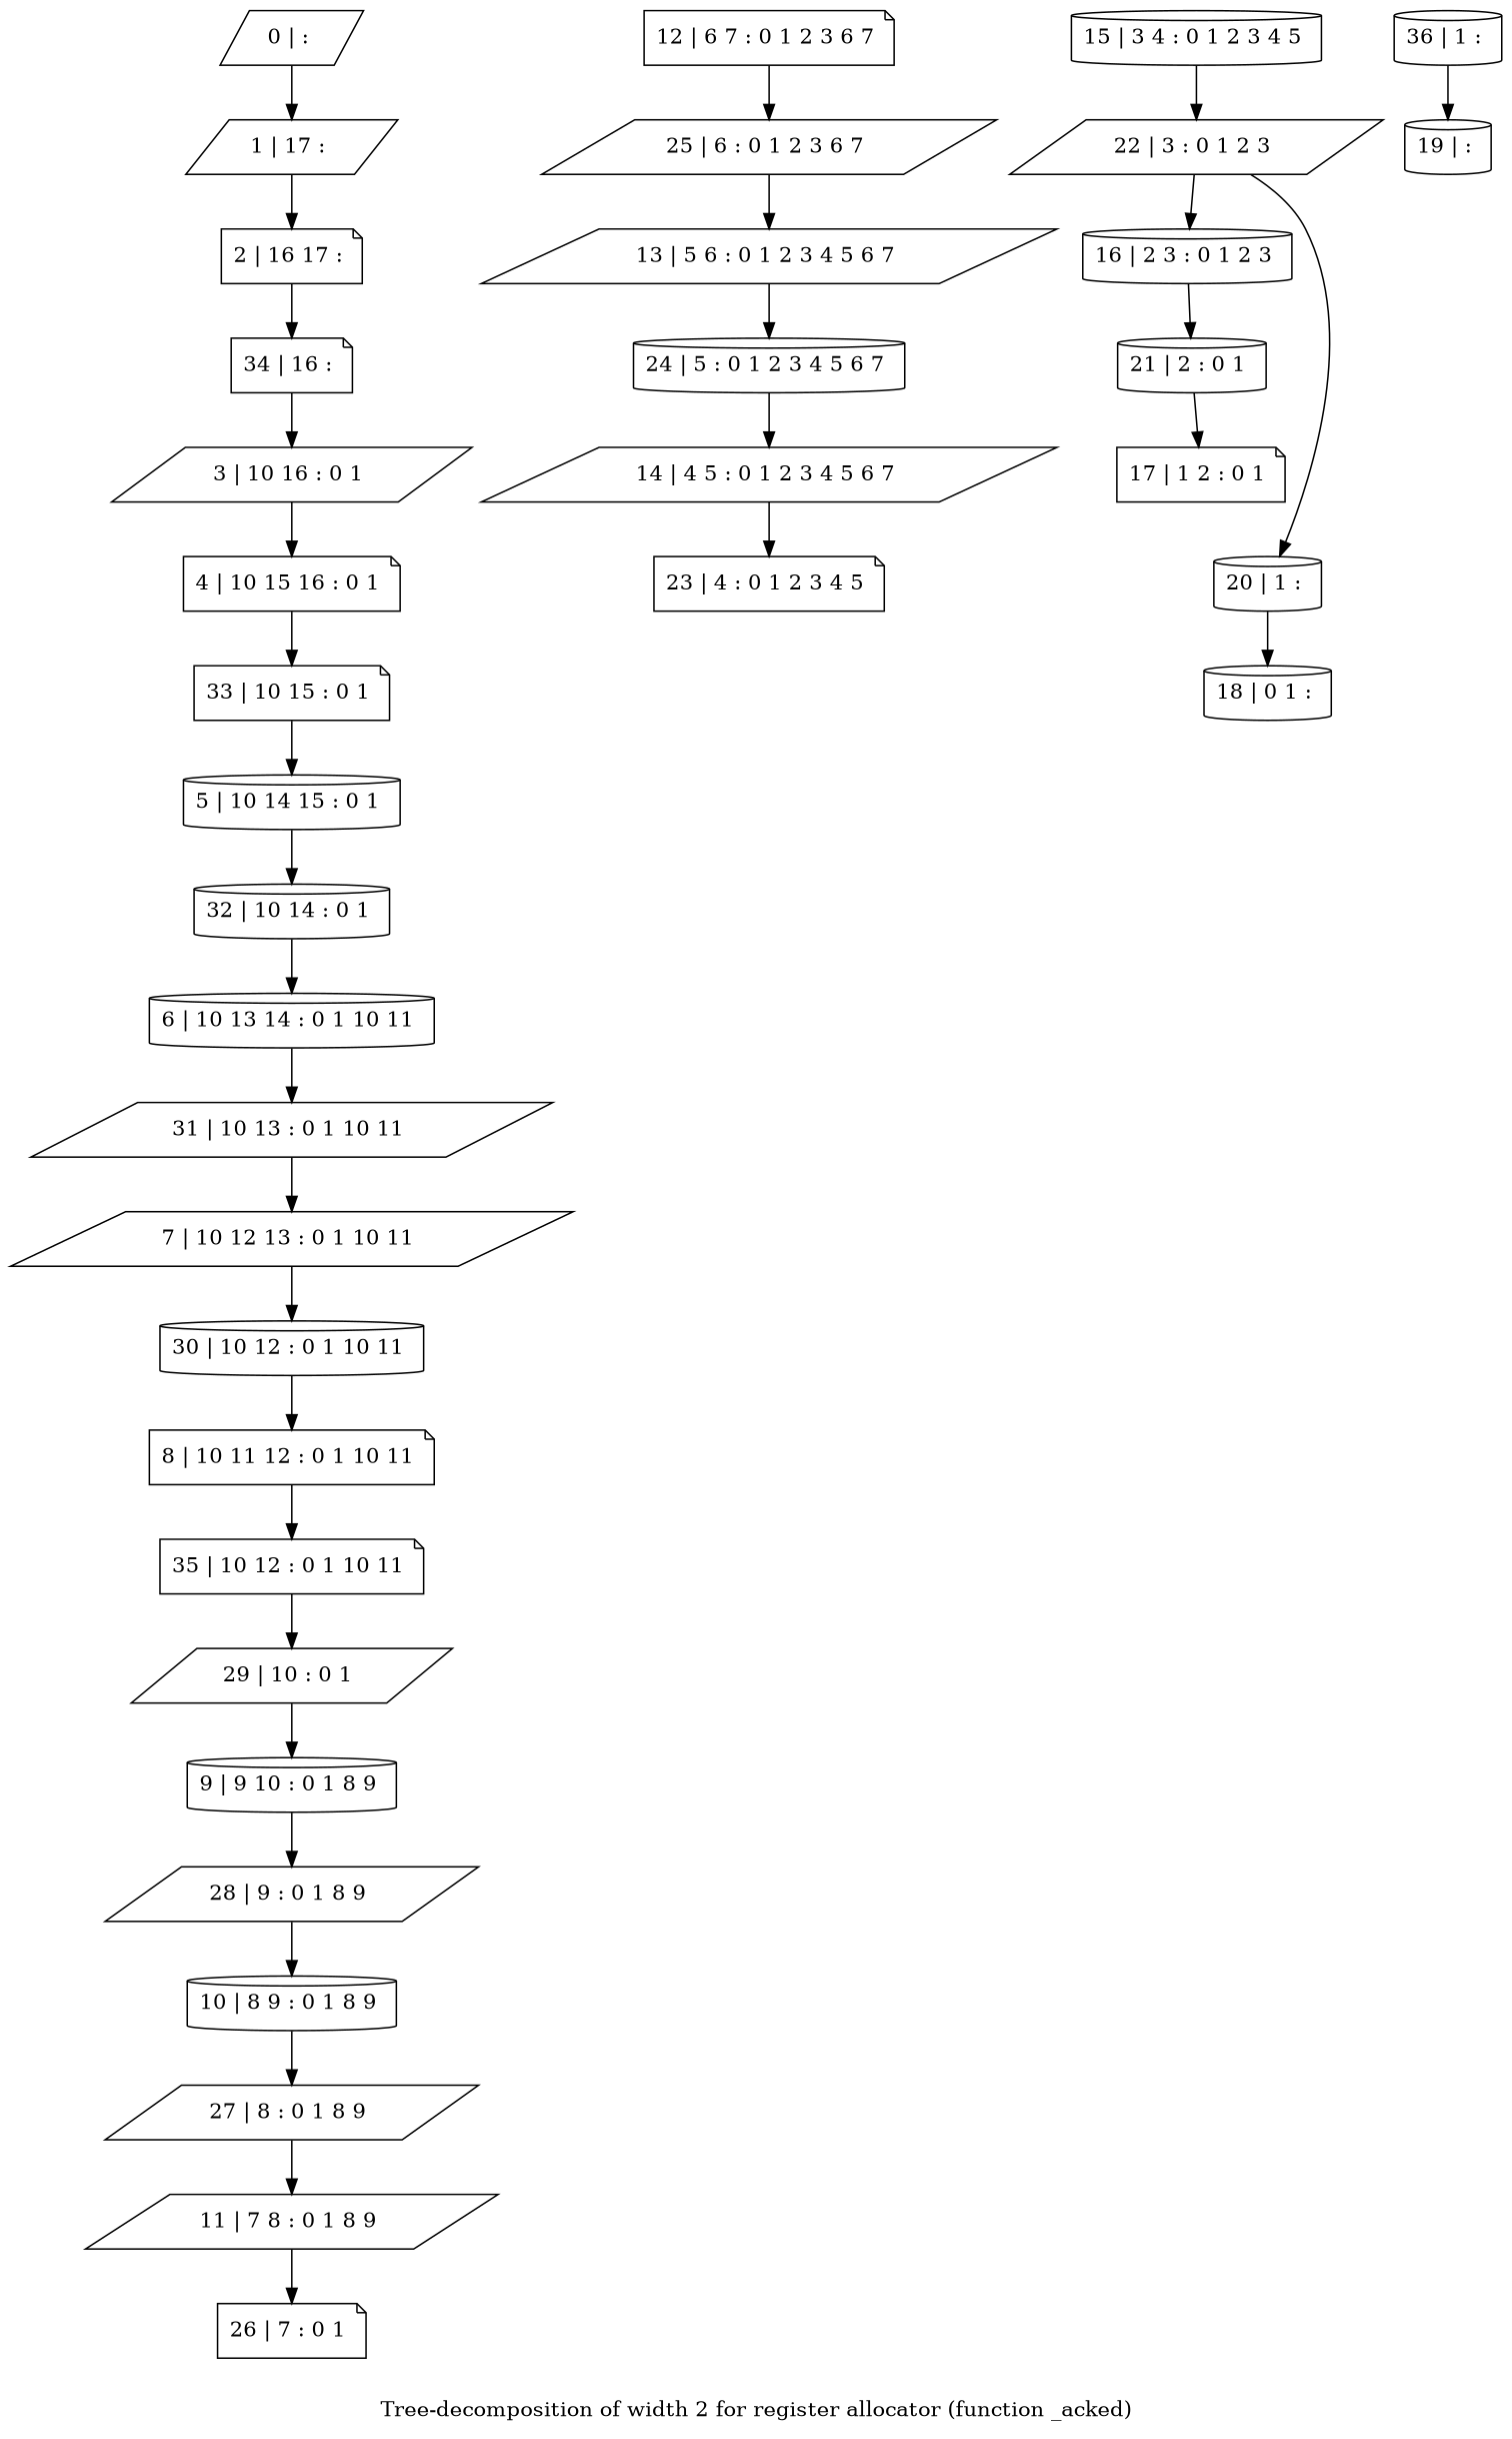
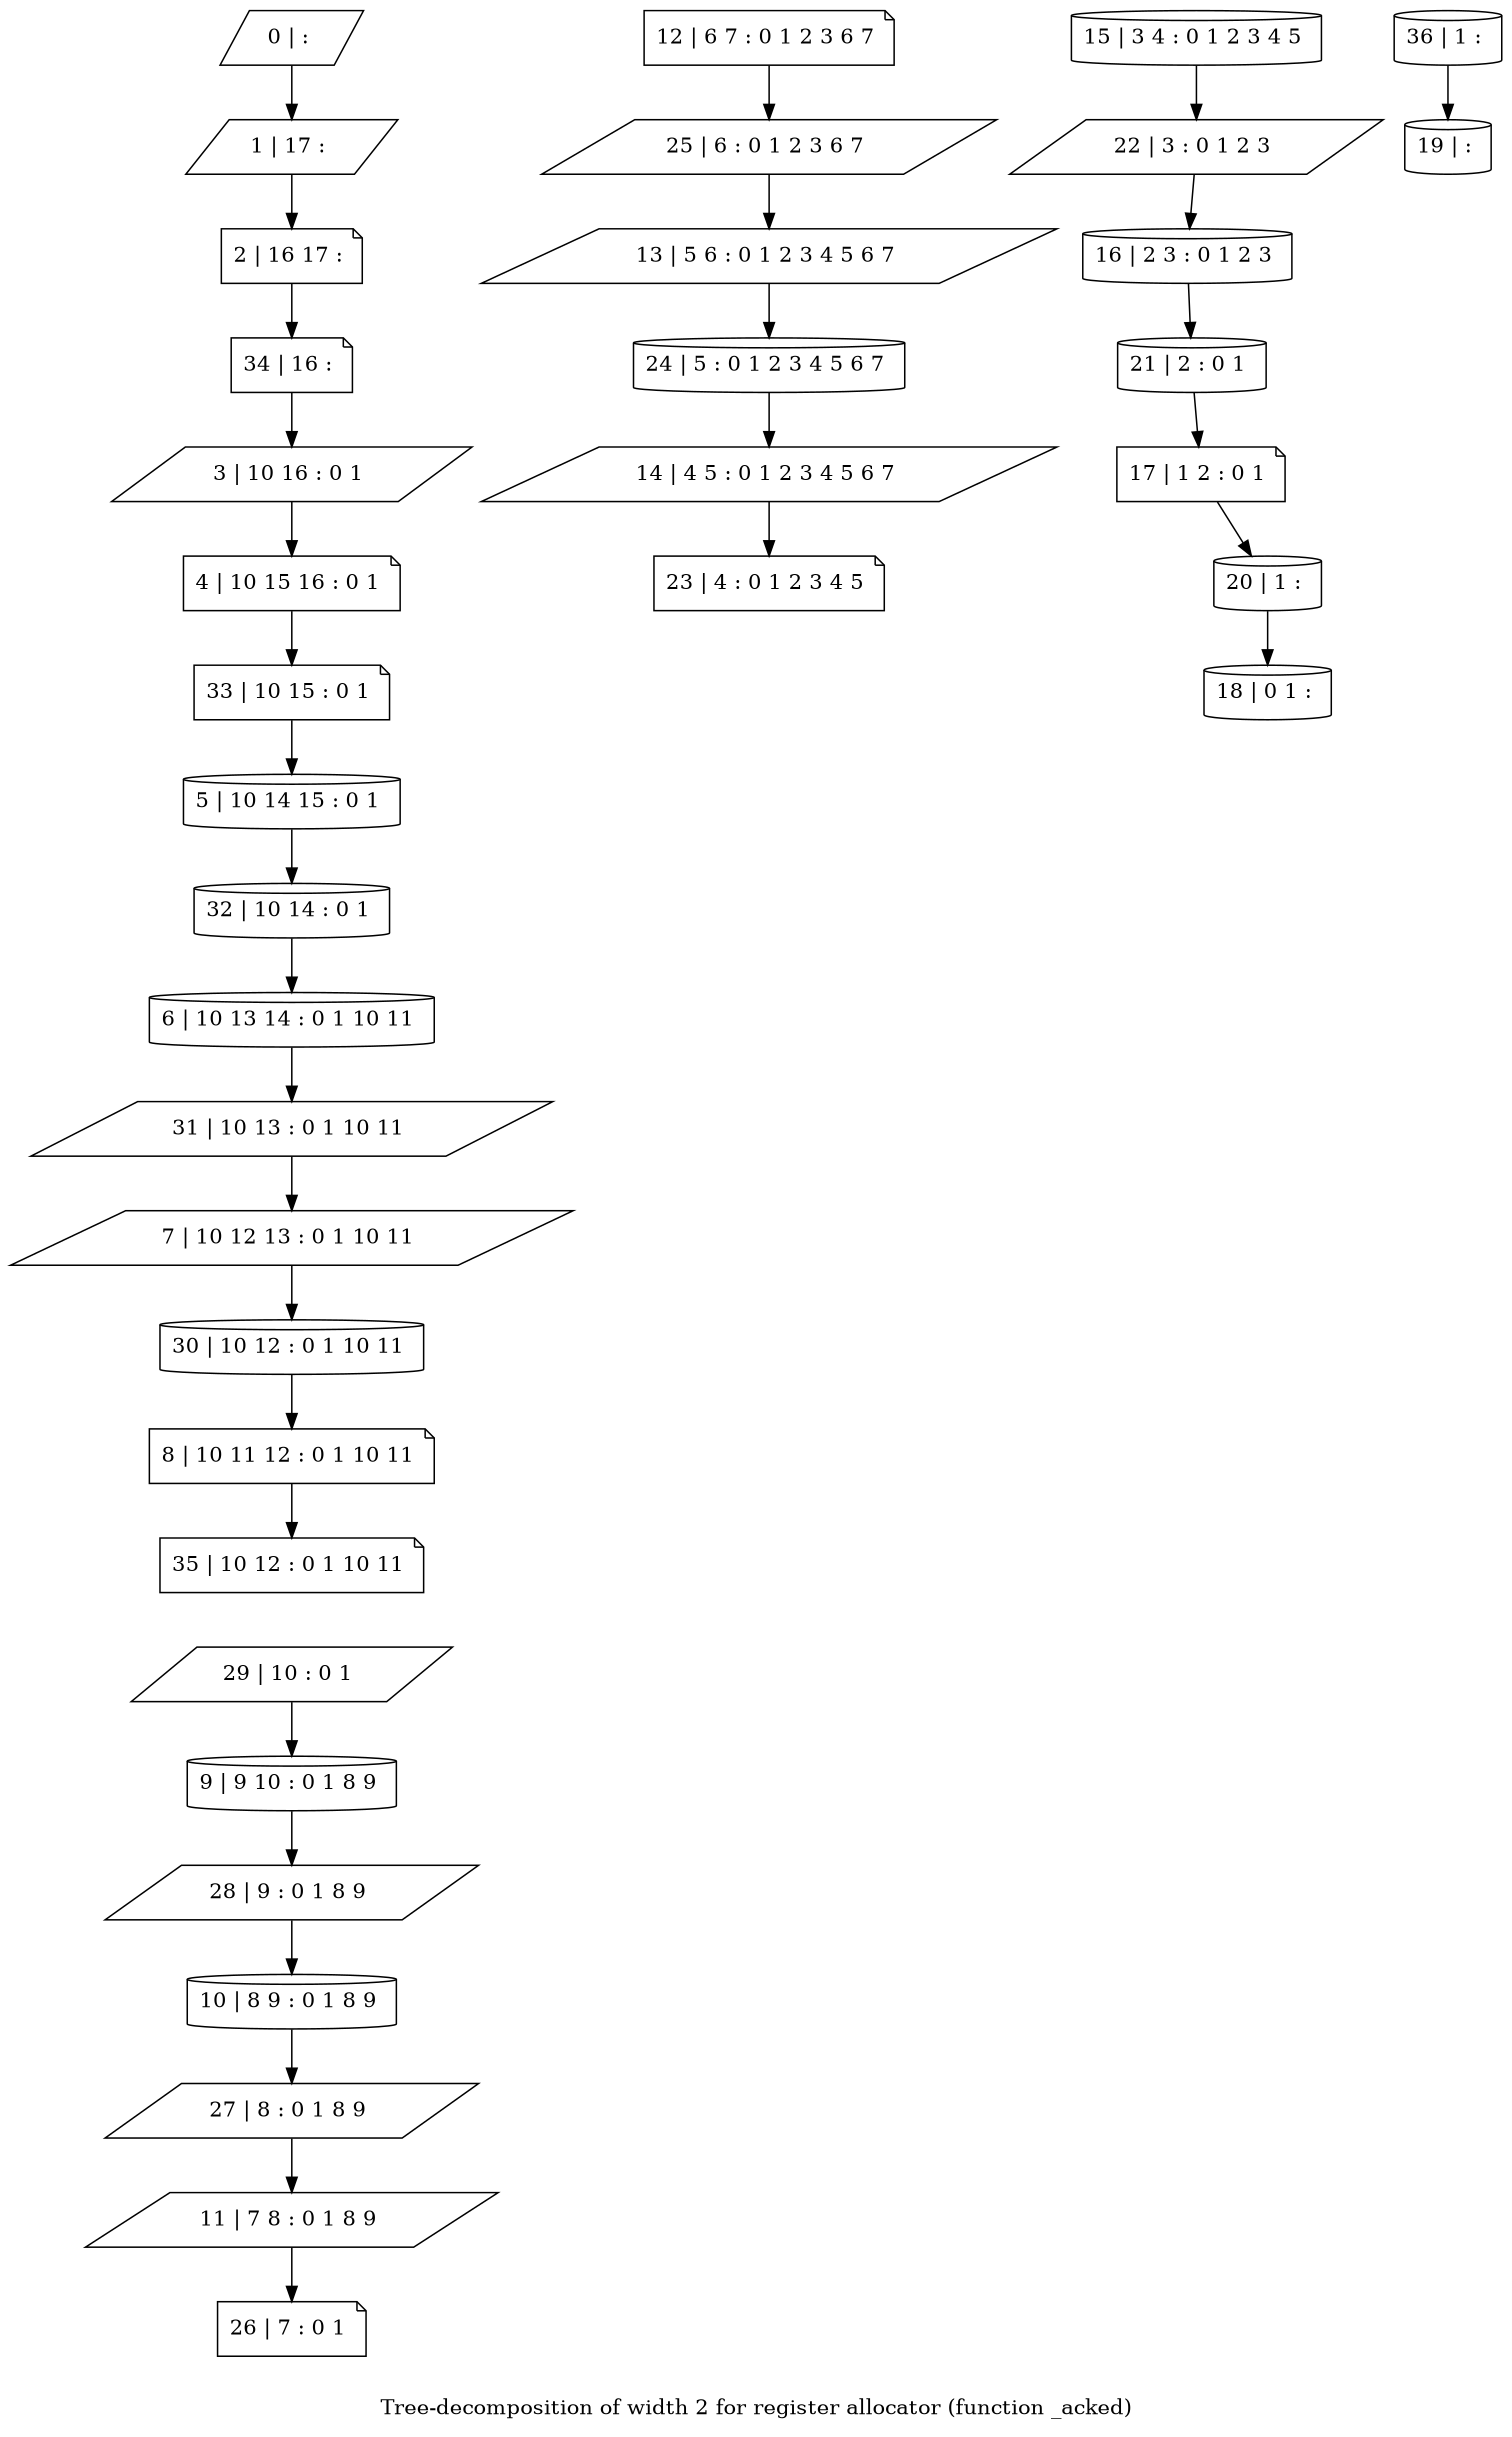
  digraph {
    label="Tree-decomposition of width 2 for register allocator (function _acked)"
    node [shape=cylinder]
    n1 [label="0 | : " shape=parallelogram]
    n2 [label="1 | 17 : " shape=parallelogram]
    n3 [label="2 | 16 17 : " shape=note]
    n4 [label="34 | 16 : " shape=note]
    n5 [label="3 | 10 16 : 0 1 " shape=parallelogram]
    n6 [label="4 | 10 15 16 : 0 1 " shape=note]
    n7 [label="33 | 10 15 : 0 1 " shape=note]
    n8 [label="5 | 10 14 15 : 0 1 "]
    n9 [label="32 | 10 14 : 0 1 "]
    n10 [label="6 | 10 13 14 : 0 1 10 11 "]
    n11 [label="31 | 10 13 : 0 1 10 11 " shape=parallelogram]
    n12 [label="7 | 10 12 13 : 0 1 10 11 " shape=parallelogram]
    n13 [label="30 | 10 12 : 0 1 10 11 "]
    n14 [label="8 | 10 11 12 : 0 1 10 11 " shape=note]
    n15 [label="35 | 10 12 : 0 1 10 11 " shape=note]
    n16 [label="29 | 10 : 0 1 " shape=parallelogram]
    n17 [label="9 | 9 10 : 0 1 8 9 "]
    n18 [label="28 | 9 : 0 1 8 9 " shape=parallelogram]
    n19 [label="10 | 8 9 : 0 1 8 9 "]
    n20 [label="27 | 8 : 0 1 8 9 " shape=parallelogram]
    n21 [label="11 | 7 8 : 0 1 8 9 " shape=parallelogram]
    n22 [label="26 | 7 : 0 1 " shape=note]
    n23 [label="12 | 6 7 : 0 1 2 3 6 7 " shape=note]
    n24 [label="25 | 6 : 0 1 2 3 6 7 " shape=parallelogram]
    n25 [label="13 | 5 6 : 0 1 2 3 4 5 6 7 " shape=parallelogram]
    n26 [label="24 | 5 : 0 1 2 3 4 5 6 7 "]
    n27 [label="14 | 4 5 : 0 1 2 3 4 5 6 7 " shape=parallelogram]
    n28 [label="23 | 4 : 0 1 2 3 4 5 " shape=note]
    n29 [label="15 | 3 4 : 0 1 2 3 4 5 "]
    n30 [label="22 | 3 : 0 1 2 3 " shape=parallelogram]
    n31 [label="16 | 2 3 : 0 1 2 3 "]
    n32 [label="21 | 2 : 0 1 "]
    n33 [label="17 | 1 2 : 0 1 " shape=note]
    n34 [label="20 | 1 : "]
    n35 [label="18 | 0 1 : "]
    n36 [label="36 | 1 : "]
    n37 [label="19 | : "]
    n1 -> n2
    n2 -> n3
    n3 -> n4
    n4 -> n5
    n5 -> n6
    n6 -> n7
    n7 -> n8
    n8 -> n9
    n9 -> n10
    n10 -> n11
    n11 -> n12
    n12 -> n13
    n13 -> n14
    n14 -> n15
-   n15 -> n16
    n16 -> n17
    n17 -> n18
    n18 -> n19
    n19 -> n20
    n20 -> n21
    n21 -> n22
    n23 -> n24
    n24 -> n25
    n25 -> n26
    n26 -> n27
    n27 -> n28
    n29 -> n30
    n30 -> n31
    n31 -> n32
    n32 -> n33
-   n30 -> n34
+   n33 -> n34
    n34 -> n35
    n36 -> n37
  }
